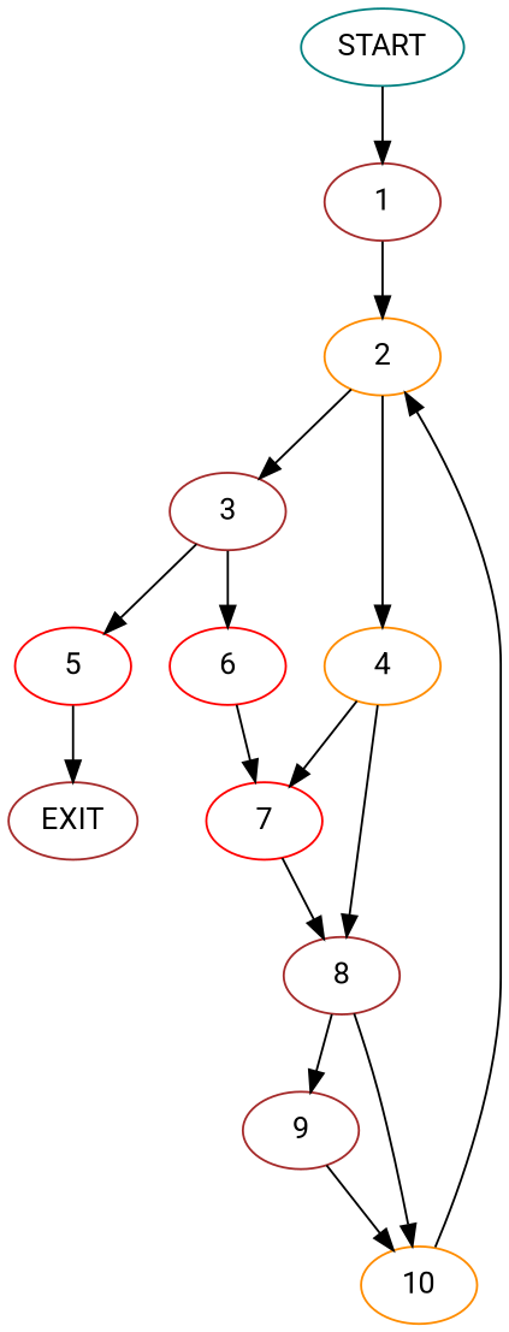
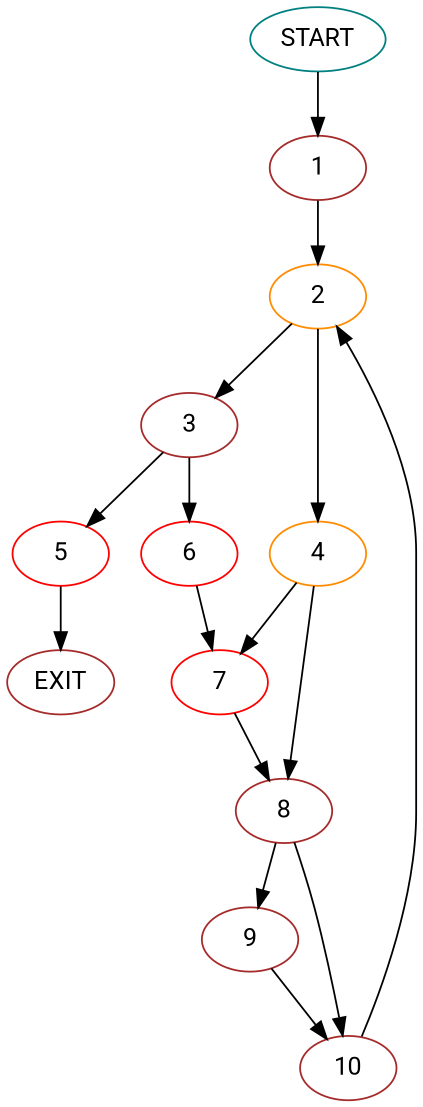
  digraph {
    fontname=Roboto
    node [color=brown fontname=Roboto]
    edge [fontname=Roboto]
    n1 [color=teal label=START]
    1
    2 [color=darkorange]
    n4 [label=EXIT]
    3
    4 [color=darkorange]
    5 [color=red]
    6 [color=red]
    7 [color=red]
    8
    9
-   10 [color=darkorange]
+   10
    n1 -> 1
    1 -> 2
    2 -> 3
    2 -> 4
    3 -> 5
    3 -> 6
    4 -> 7
    4 -> 8
    5 -> n4
    6 -> 7
    7 -> 8
    8 -> 9
    8 -> 10
    9 -> 10
    10 -> 2
  }
